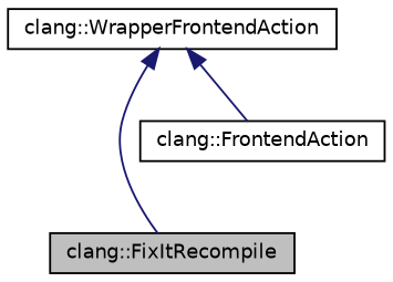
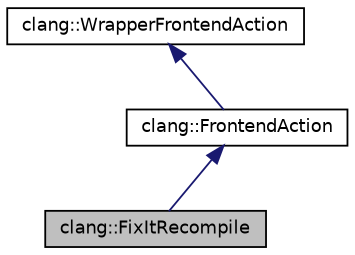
  digraph {
    node [color=black fontname=Helvetica fontsize=10 shape=record]
    edge [color=midnightblue dir=back fontname=Helvetica fontsize=10 labelfontname=Helvetica labelfontsize=10 style=solid]
    n1 [fillcolor=grey75 fontcolor=black height=0.2 label="clang::FixItRecompile" style=filled width=0.4]
    n2 [height=0.2 label="clang::WrapperFrontendAction" width=0.4]
    n3 [height=0.2 label="clang::FrontendAction" width=0.4]
-   n2 -> n1
+   n3 -> n1
    n2 -> n3
  }
